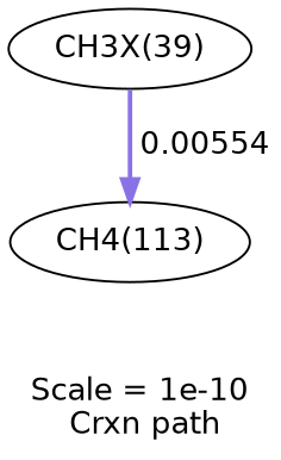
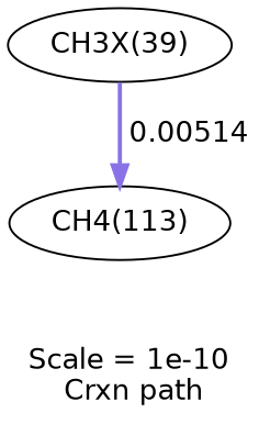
  digraph {
    fontname=Helvetica
    label="Scale = 1e-10\l Crxn path"
    node [fontname=Helvetica]
    n1 [label="CH3X(39)"]
    n2 [label="CH4(113)"]
-   n1 -> n2 [arrowsize=1.01 color="0.7, 0.505, 0.9" fontname=Helvetica label=" 0.00554" style="setlinewidth(2.02)"]
+   n1 -> n2 [arrowsize=1.01 color="0.7, 0.505, 0.9" fontname=Helvetica label=" 0.00514" style="setlinewidth(2.02)"]
  }
